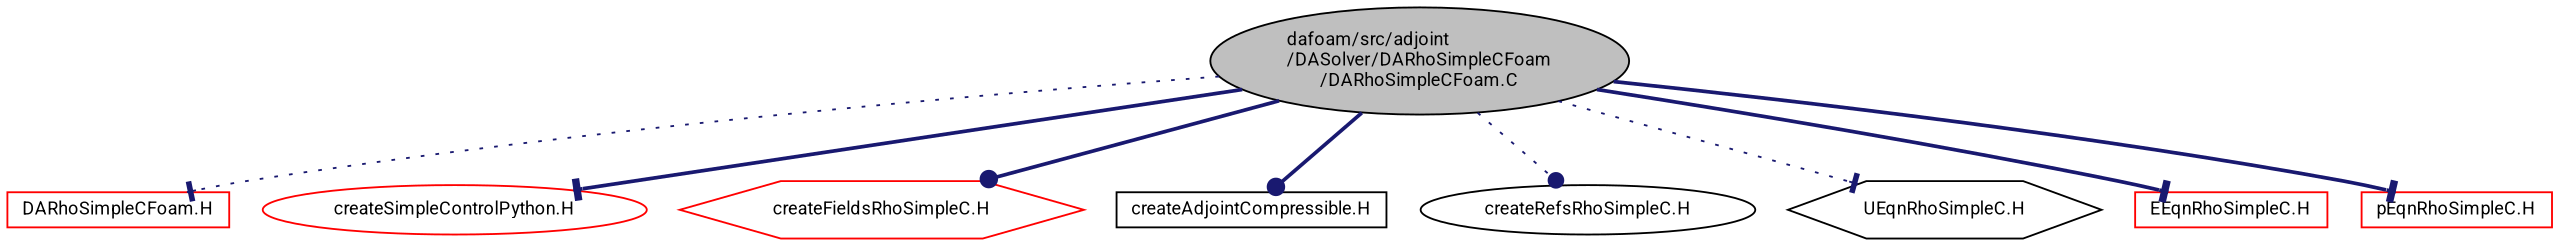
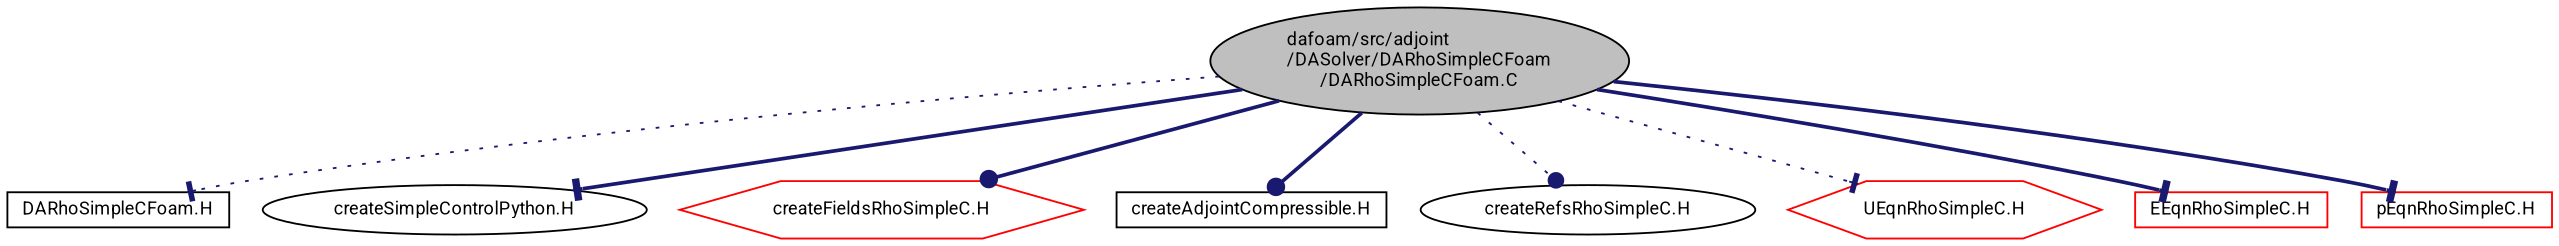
  digraph {
    fontname=Roboto
    node [color=black fontname=Roboto fontsize=10 shape=box]
    edge [arrowhead=tee color=midnightblue fontname=Roboto fontsize=10 labelfontname=Helvetica labelfontsize=10 style=bold]
    n1 [fillcolor=grey75 fontcolor=black height=0.2 label="dafoam/src/adjoint\l/DASolver/DARhoSimpleCFoam\l/DARhoSimpleCFoam.C" shape=ellipse style=filled width=0.4]
-   n2 [color=red height=0.2 label="DARhoSimpleCFoam.H" width=0.4]
-   n3 [color=red height=0.2 label="createSimpleControlPython.H" shape=ellipse width=0.4]
+   n2 [height=0.2 label="DARhoSimpleCFoam.H" width=0.4]
+   n3 [height=0.2 label="createSimpleControlPython.H" shape=ellipse width=0.4]
    n4 [color=red height=0.2 label="createFieldsRhoSimpleC.H" shape=hexagon width=0.4]
    n5 [height=0.2 label="createAdjointCompressible.H" width=0.4]
    n6 [height=0.2 label="createRefsRhoSimpleC.H" shape=ellipse width=0.4]
-   n7 [height=0.2 label="UEqnRhoSimpleC.H" shape=hexagon width=0.4]
+   n7 [color=red height=0.2 label="UEqnRhoSimpleC.H" shape=hexagon width=0.4]
    n8 [color=red height=0.2 label="EEqnRhoSimpleC.H" width=0.4]
    n9 [color=red height=0.2 label="pEqnRhoSimpleC.H" width=0.4]
    n1 -> n2 [style=dotted]
    n1 -> n3
    n1 -> n4 [arrowhead=dot]
    n1 -> n5 [arrowhead=dot]
    n1 -> n6 [arrowhead=dot style=dotted]
    n1 -> n7 [style=dotted]
    n1 -> n8
    n1 -> n9
  }
